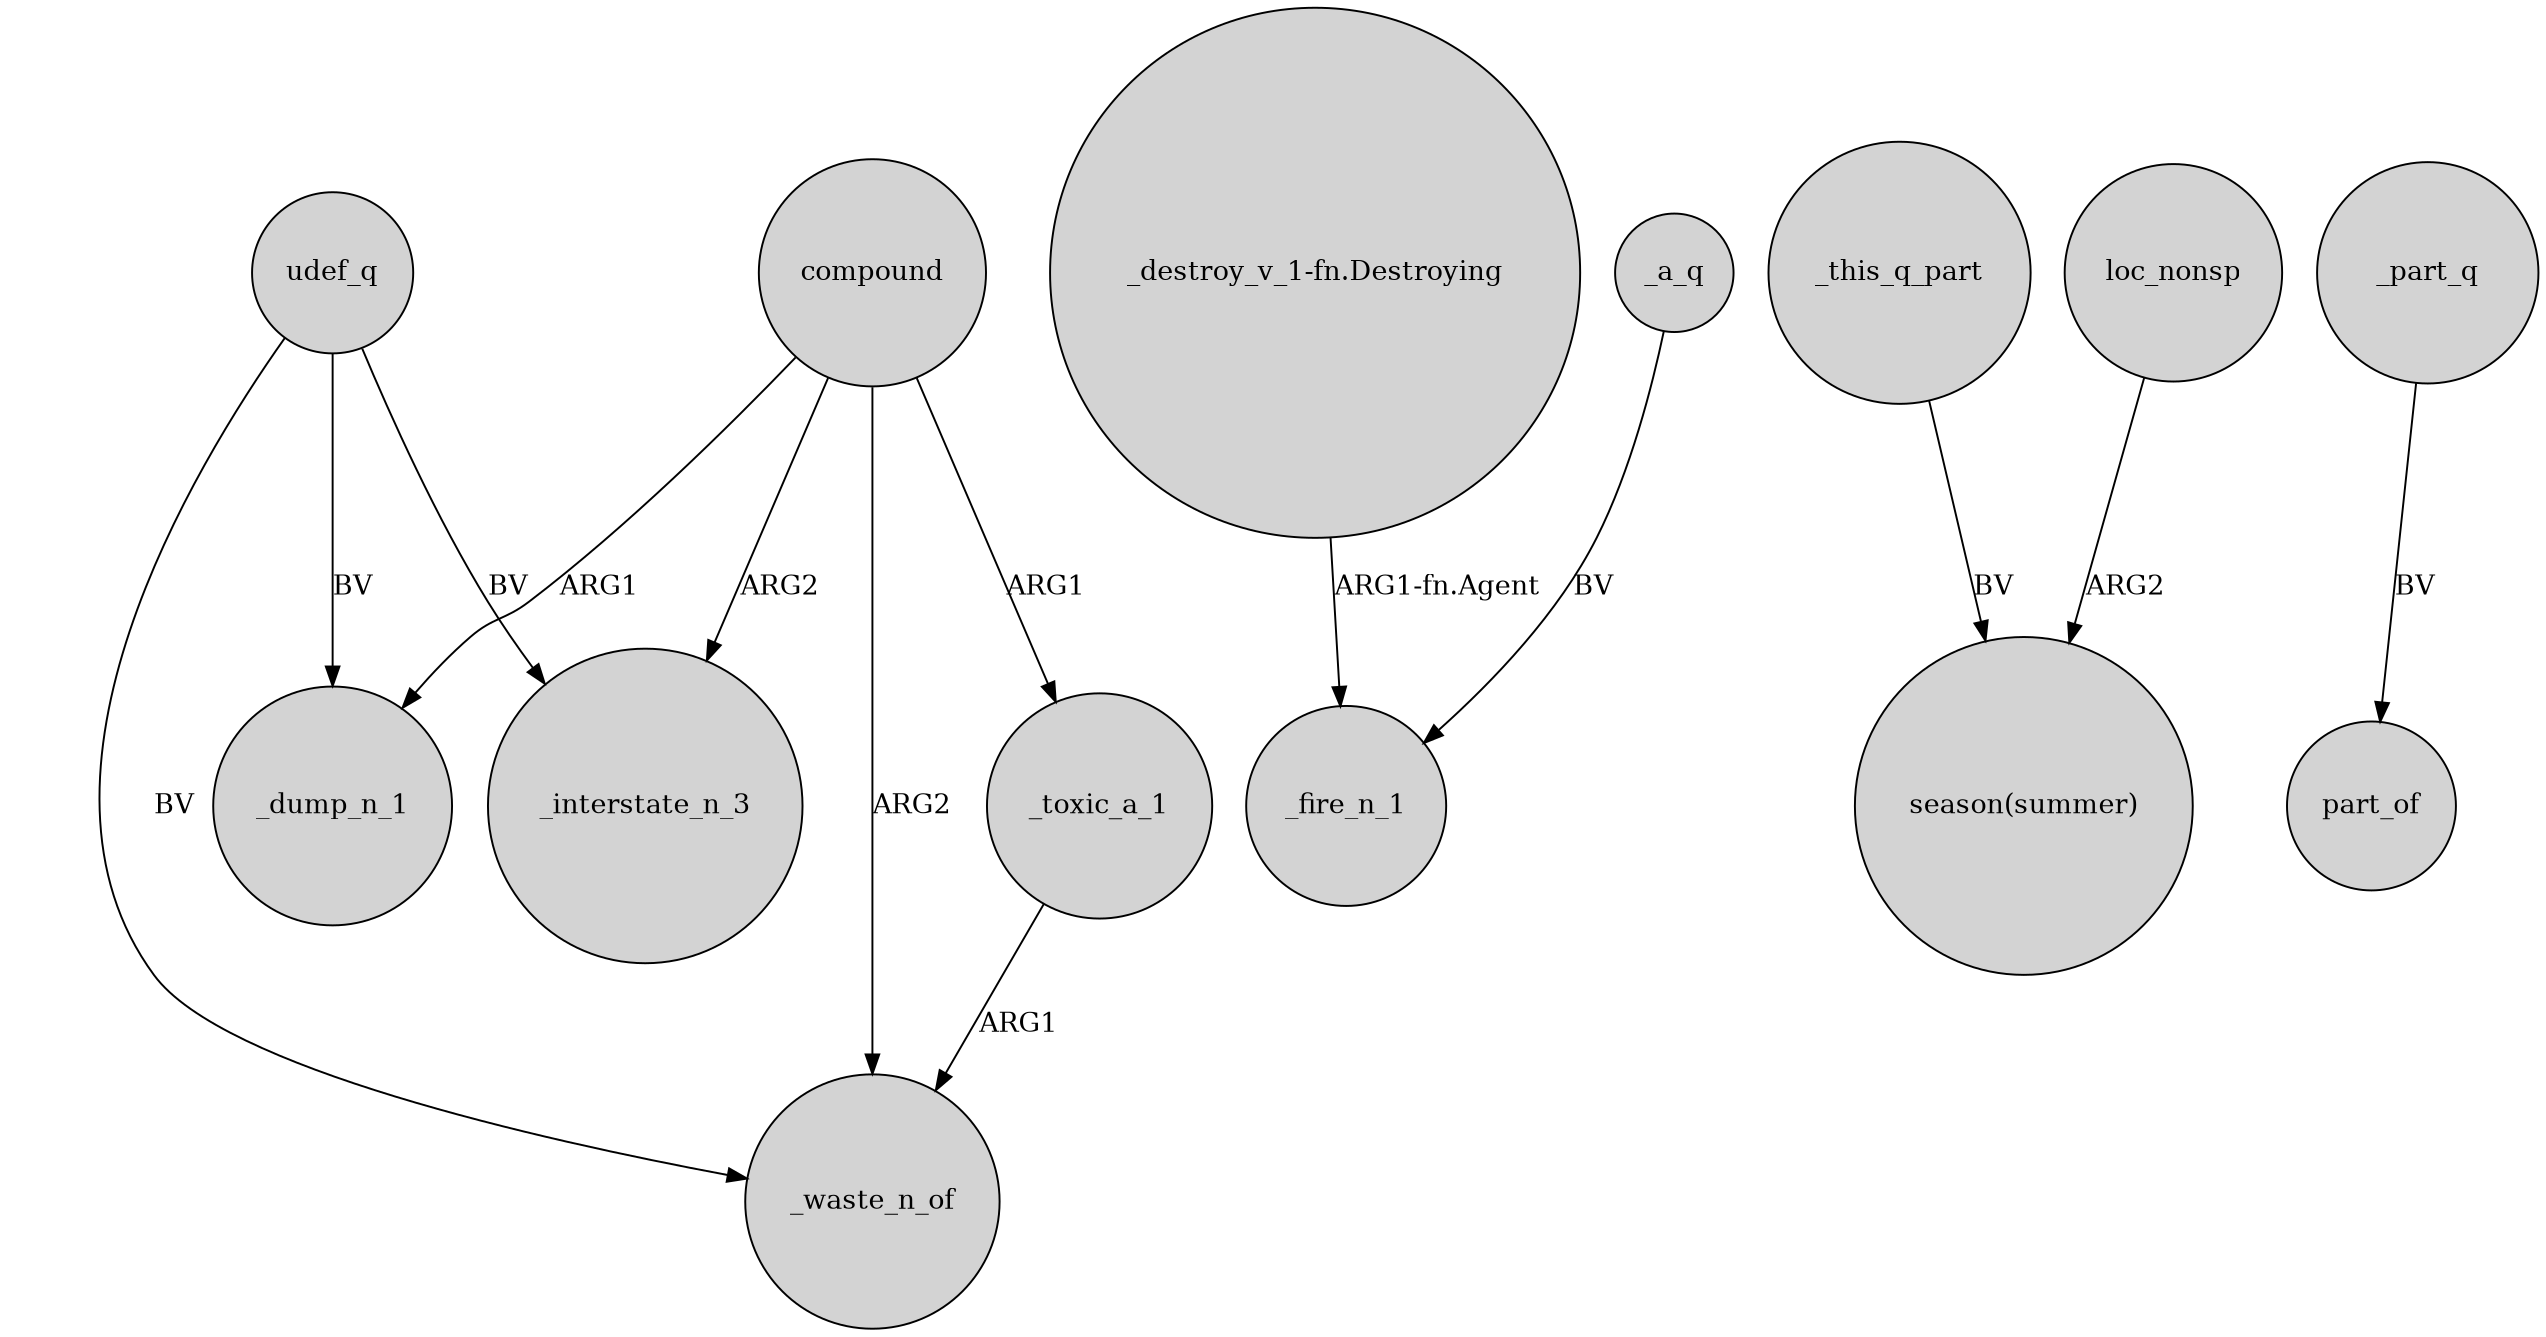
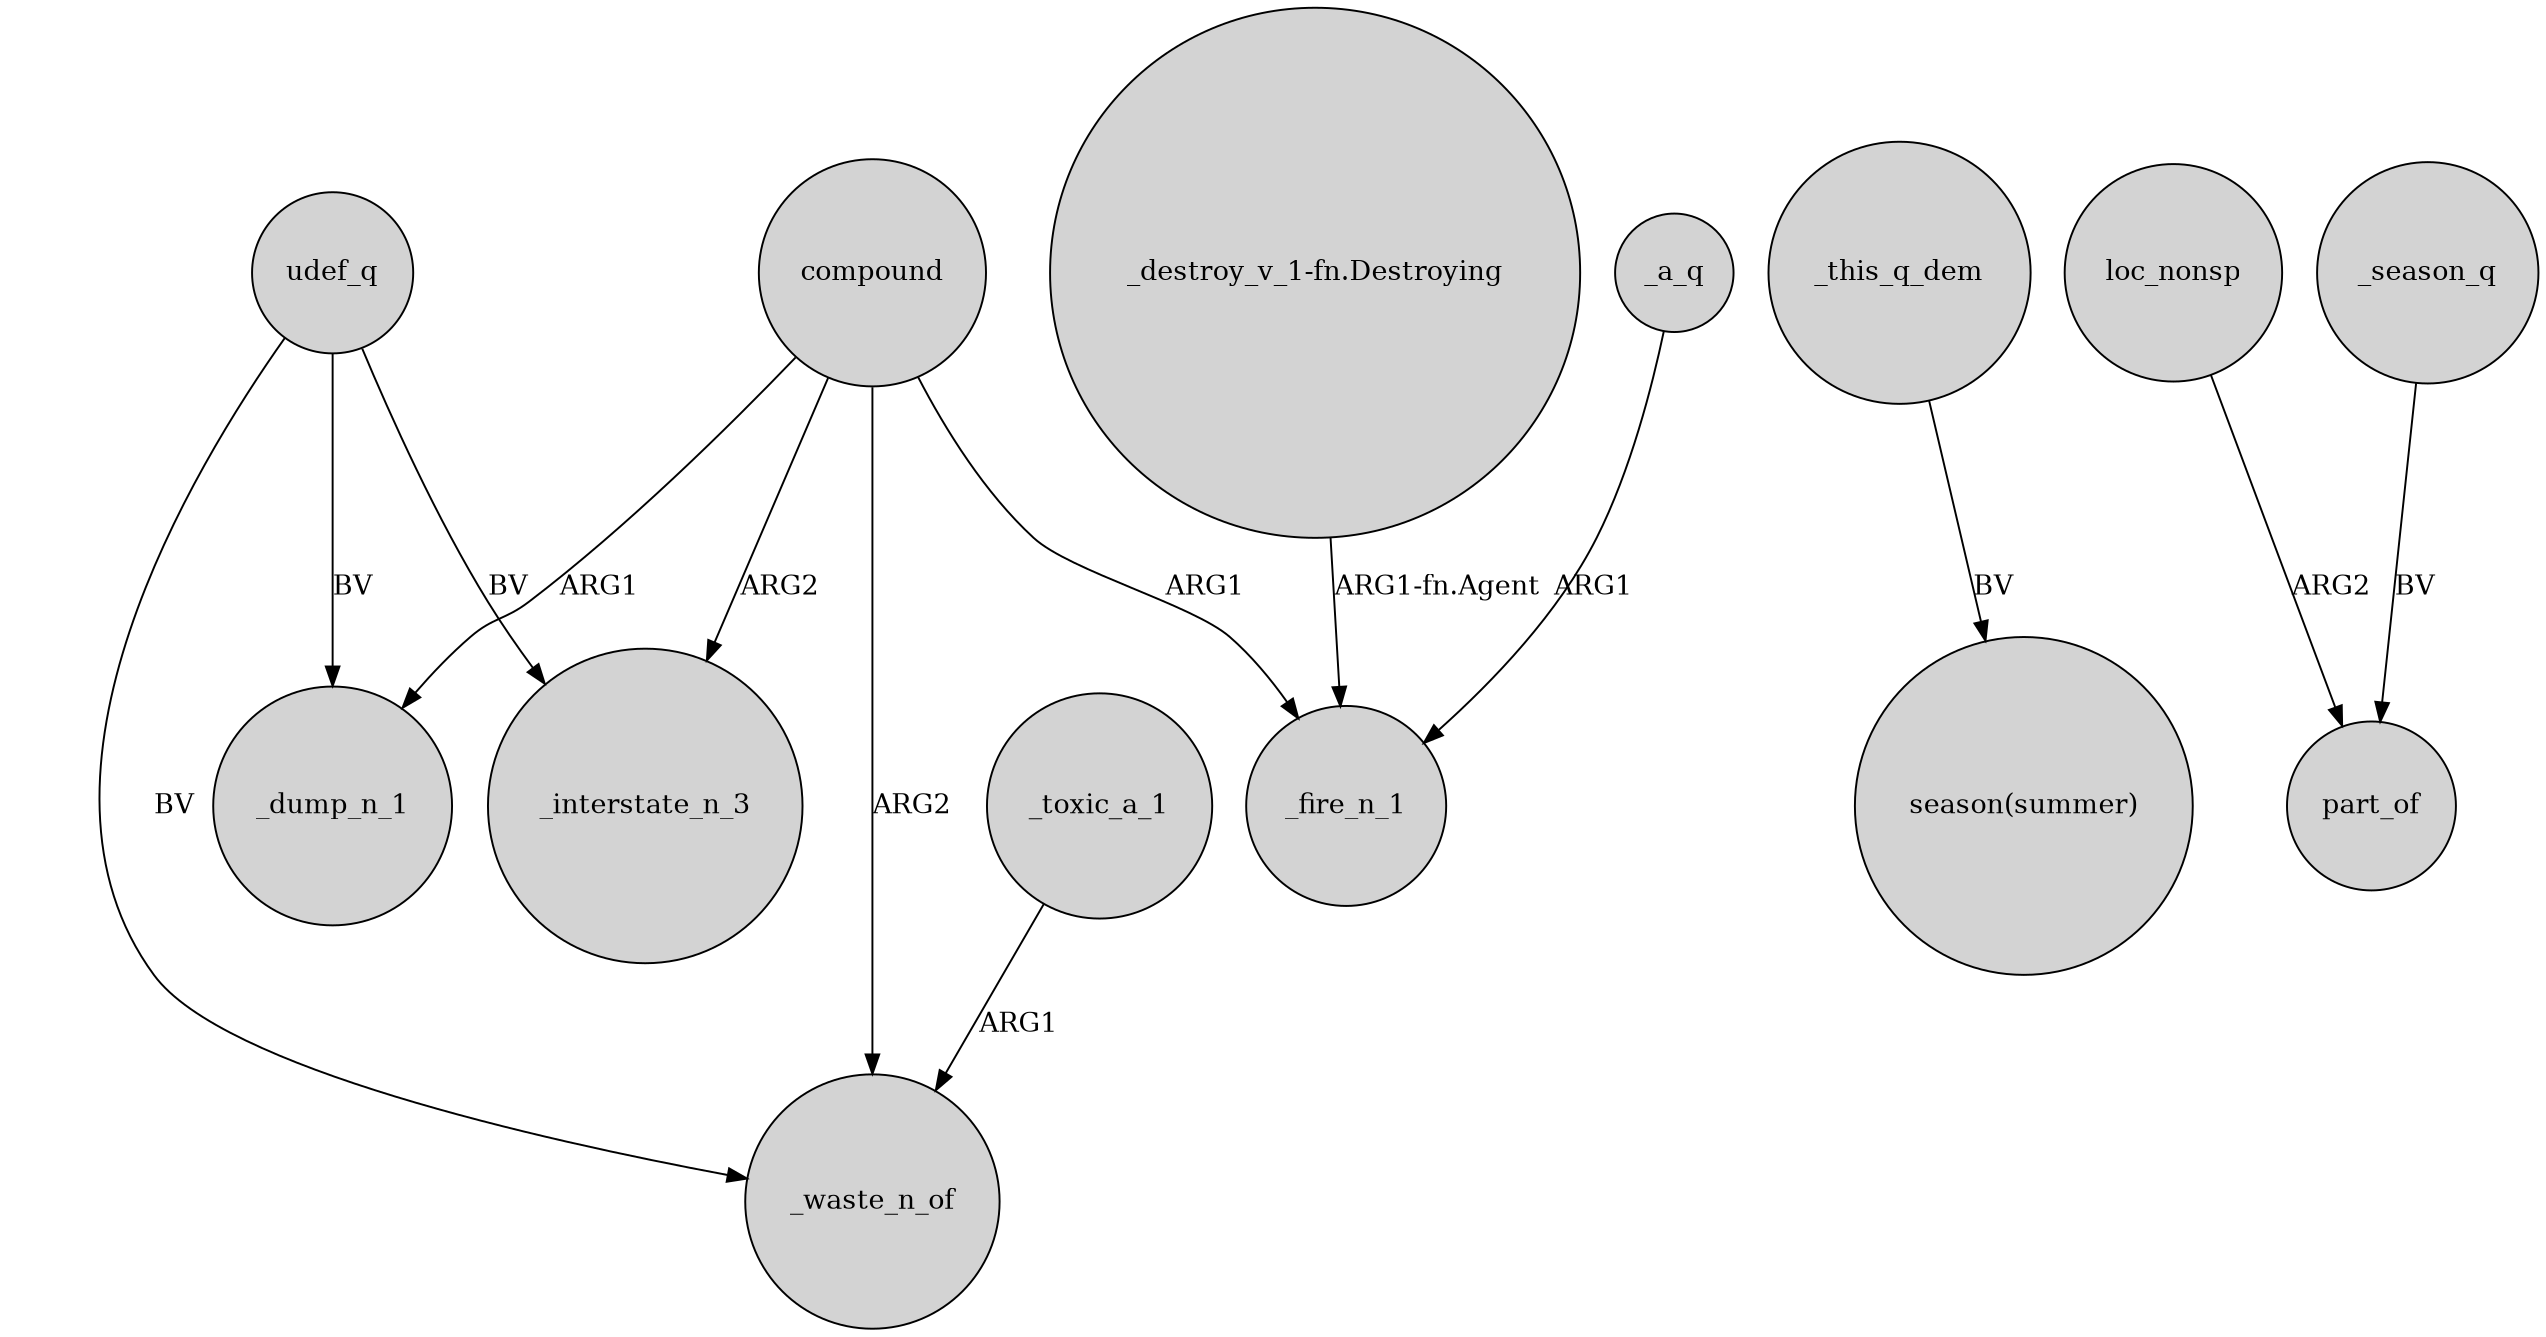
  digraph {
    node [shape=circle style=filled]
    udef_q
    _dump_n_1
    _waste_n_of
    n4 [label=_interstate_n_3]
    loc_nonsp
    "season(summer)"
    "_destroy_v_1-fn.Destroying"
    _fire_n_1
-   _this_q_dem [label=_this_q_part]
+   _this_q_dem
    _a_q
    compound
    _toxic_a_1
-   _part_q
+   _part_q [label=_season_q]
    part_of
    udef_q -> _dump_n_1 [label=BV]
    udef_q -> _waste_n_of [label=BV]
    udef_q -> n4 [label=BV]
-   loc_nonsp -> "season(summer)" [label=ARG2]
+   loc_nonsp -> part_of [label=ARG2]
    "_destroy_v_1-fn.Destroying" -> _fire_n_1 [label="ARG1-fn.Agent"]
    _this_q_dem -> "season(summer)" [label=BV]
-   _a_q -> _fire_n_1 [label=BV]
+   _a_q -> _fire_n_1 [label=ARG1]
    compound -> _dump_n_1 [label=ARG1]
    compound -> _waste_n_of [label=ARG2]
    compound -> n4 [label=ARG2]
-   compound -> _toxic_a_1 [label=ARG1]
+   compound -> _fire_n_1 [label=ARG1]
    _toxic_a_1 -> _waste_n_of [label=ARG1]
    _part_q -> part_of [label=BV]
  }
